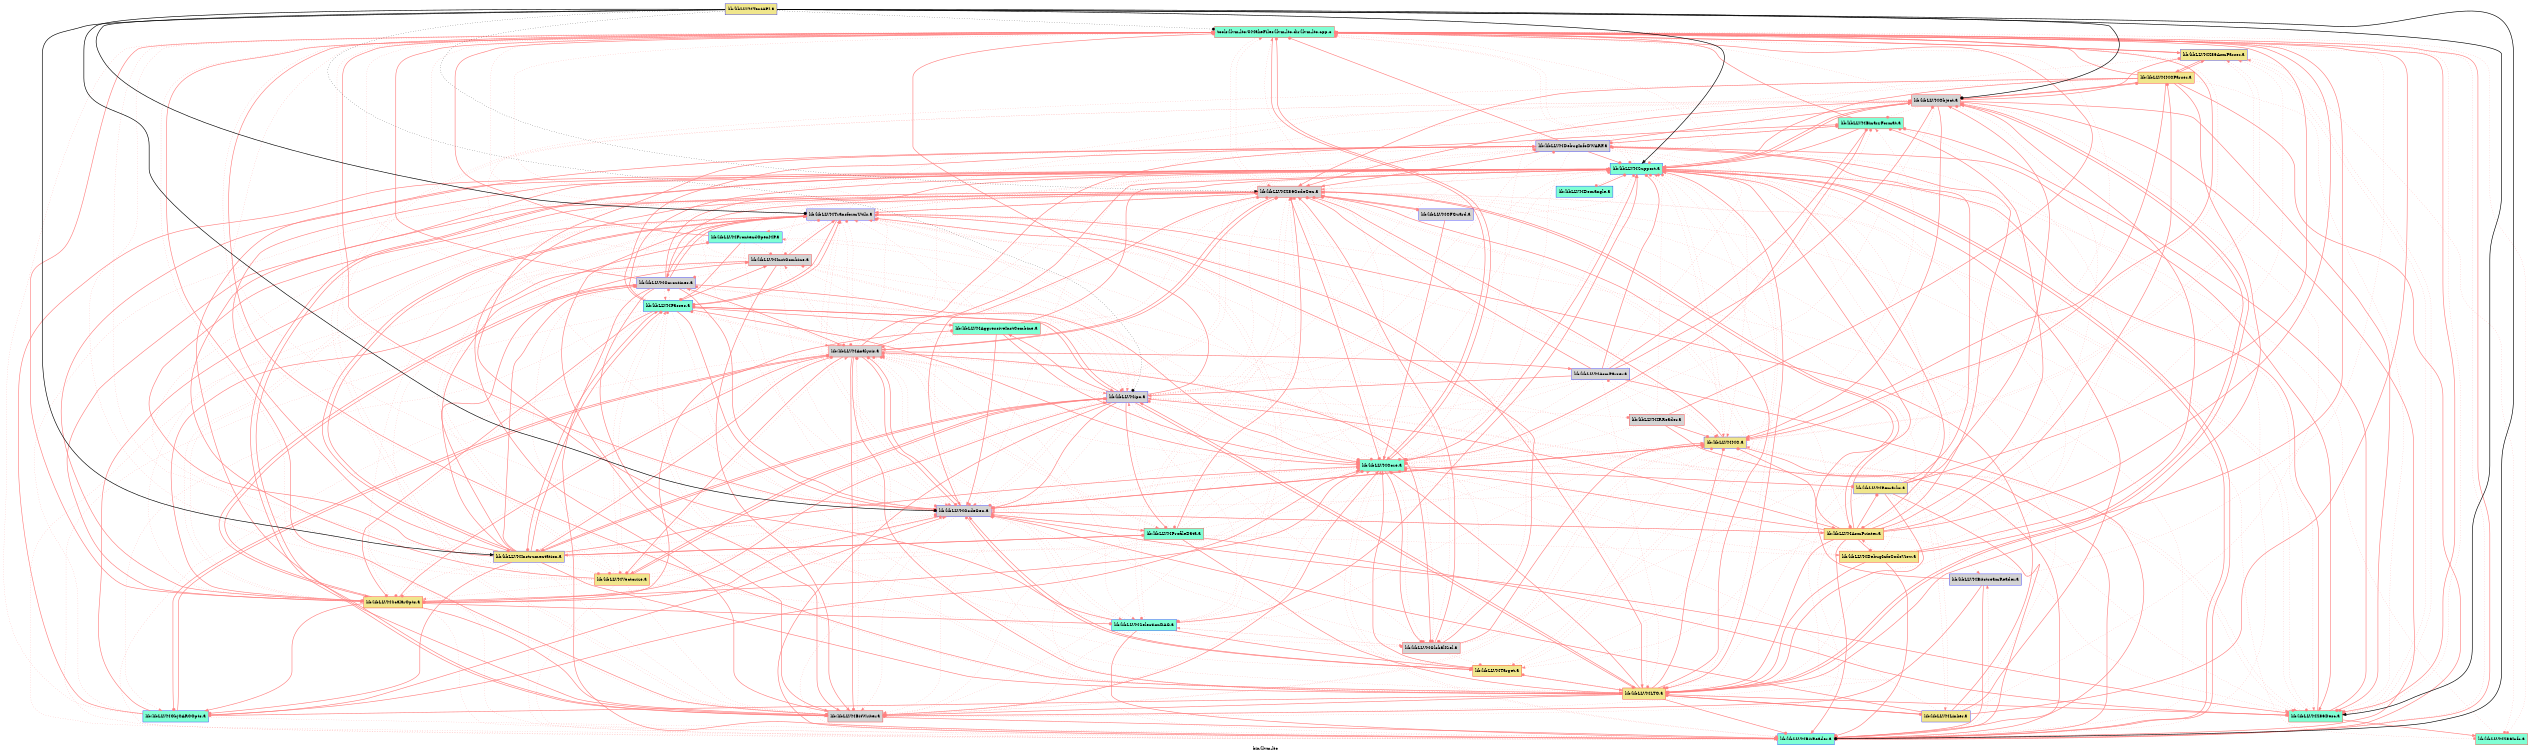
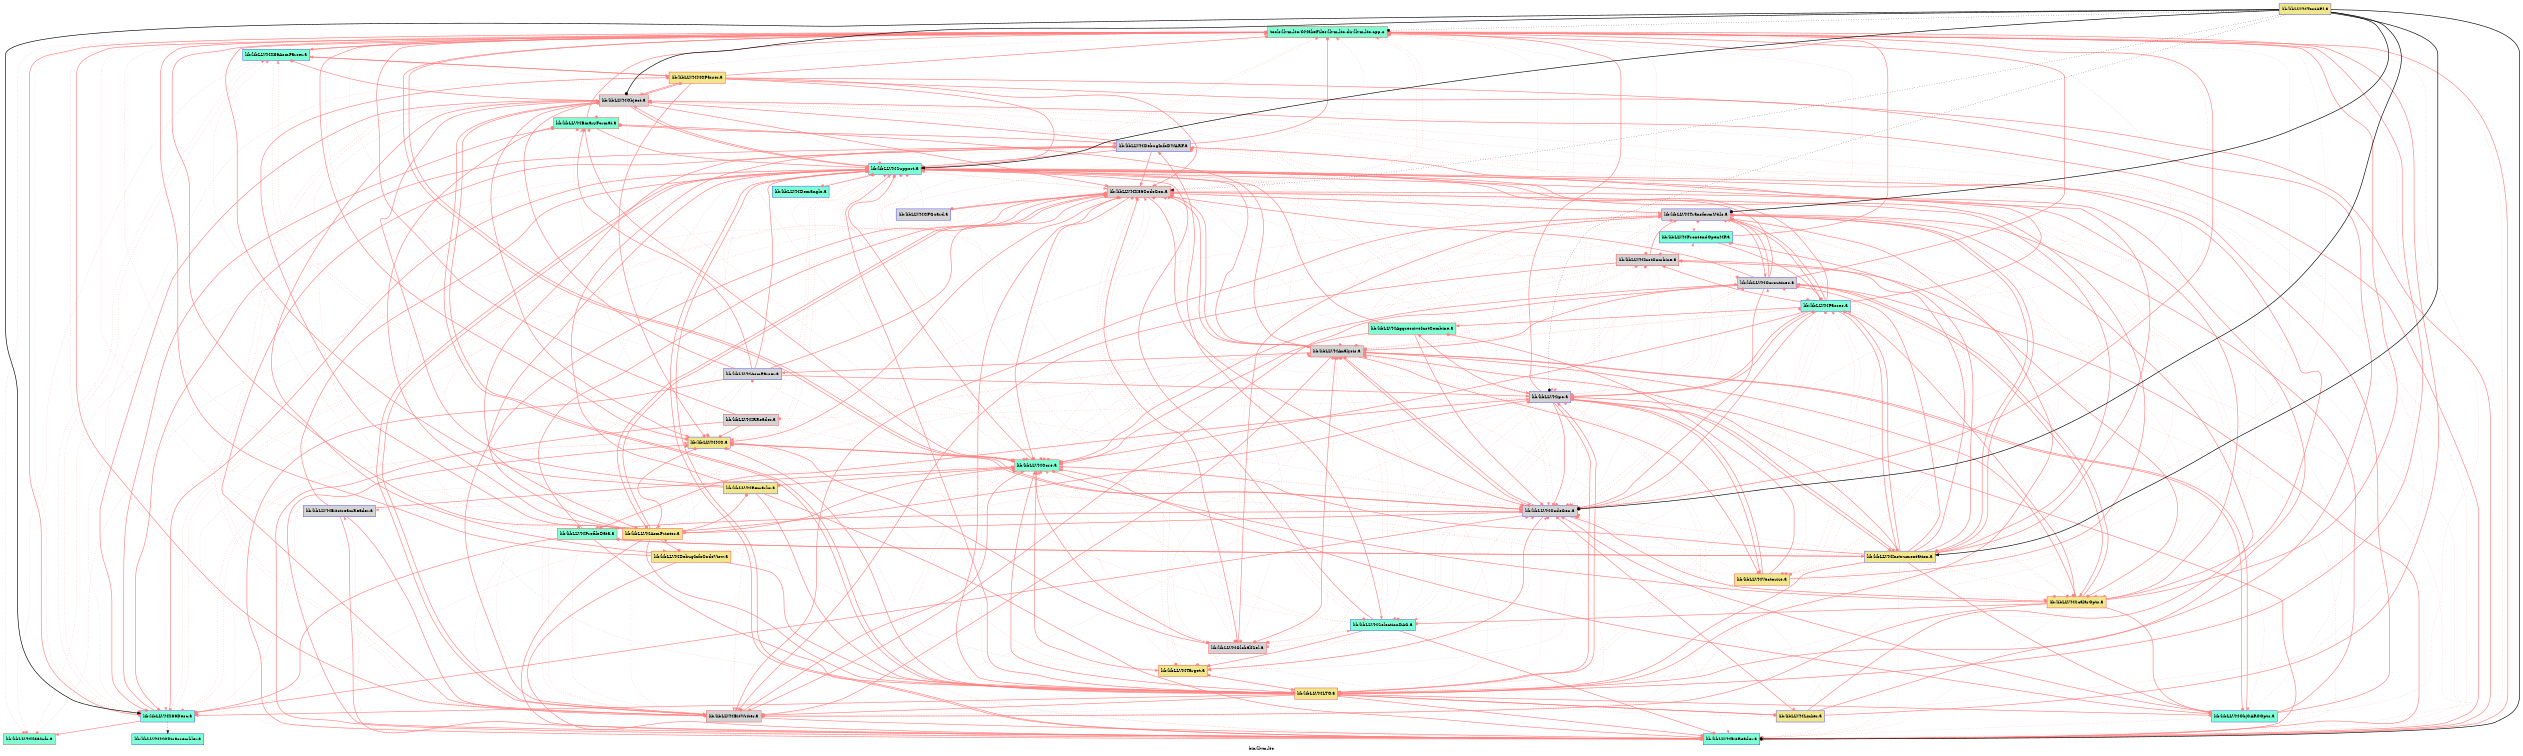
  digraph {
    label="bin/llvm-lto"
    node [color=blue fillcolor=aquamarine shape=record style=filled]
    edge [arrowhead=dot color="1.000000 0.5 1" style=dotted]
    n1 [color=red label="{tools/llvm-lto/CMakeFiles/llvm-lto.dir/llvm-lto.cpp.o}"]
-   n2 [fillcolor=khaki label="{lib/libLLVMX86AsmParser.a}"]
+   n2 [label="{lib/libLLVMX86AsmParser.a}"]
    n3 [color=red fillcolor=lightgrey label="{lib/libLLVMX86CodeGen.a}"]
-   n4 [color=red label="{lib/libLLVMX86Desc.a}"]
+   n4 [label="{lib/libLLVMX86Desc.a}"]
    n5 [color=red label="{lib/libLLVMX86Info.a}"]
    n6 [label="{lib/libLLVMBitReader.a}"]
    n7 [color=red fillcolor=lightgrey label="{lib/libLLVMBitWriter.a}"]
    n8 [fillcolor=lightgrey label="{lib/libLLVMCodeGen.a}"]
    n9 [color=red label="{lib/libLLVMCore.a}"]
    n10 [color=red fillcolor=khaki label="{lib/libLLVMLTO.a}"]
    n11 [fillcolor=khaki label="{lib/libLLVMMC.a}"]
    n12 [label="{lib/libLLVMSupport.a}"]
    n13 [color=red fillcolor=khaki label="{lib/libLLVMMCParser.a}"]
    n14 [color=red fillcolor=khaki label="{lib/libLLVMAsmPrinter.a}"]
    n15 [color=red fillcolor=khaki label="{lib/libLLVMTarget.a}"]
    n16 [label="{lib/libLLVMSelectionDAG.a}"]
    n17 [color=red fillcolor=lightgrey label="{lib/libLLVMAnalysis.a}"]
    n18 [color=red fillcolor=lightgrey label="{lib/libLLVMGlobalISel.a}"]
    n19 [fillcolor=lightgrey label="{lib/libLLVMCFGuard.a}"]
    n20 [color=red label="{lib/libLLVMProfileData.a}"]
    n21 [fillcolor=lightgrey label="{lib/libLLVMTransformUtils.a}"]
+   n22 [label="{lib/libLLVMMCDisassembler.a}"]
    n23 [color=red label="{lib/libLLVMBinaryFormat.a}"]
    n24 [fillcolor=lightgrey label="{lib/libLLVMBitstreamReader.a}"]
    n25 [color=red fillcolor=lightgrey label="{lib/libLLVMObject.a}"]
    n26 [color=red fillcolor=khaki label="{lib/libLLVMScalarOpts.a}"]
    n27 [fillcolor=khaki label="{lib/libLLVMRemarks.a}"]
    n28 [fillcolor=lightgrey label="{lib/libLLVMipo.a}"]
    n29 [fillcolor=khaki label="{lib/libLLVMLinker.a}"]
    n30 [label="{lib/libLLVMPasses.a}"]
    n31 [label="{lib/libLLVMObjCARCOpts.a}"]
    n32 [label="{lib/libLLVMDemangle.a}"]
    n33 [fillcolor=lightgrey label="{lib/libLLVMDebugInfoDWARF.a}"]
    n34 [color=red fillcolor=khaki label="{lib/libLLVMDebugInfoCodeView.a}"]
    n35 [fillcolor=khaki label="{lib/libLLVMInstrumentation.a}"]
    n36 [fillcolor=lightgrey label="{lib/libLLVMCoroutines.a}"]
    n37 [color=red fillcolor=lightgrey label="{lib/libLLVMInstCombine.a}"]
    n38 [color=red fillcolor=khaki label="{lib/libLLVMVectorize.a}"]
    n39 [fillcolor=lightgrey label="{lib/libLLVMAsmParser.a}"]
    n40 [label="{lib/libLLVMFrontendOpenMP.a}"]
    n41 [color=red fillcolor=lightgrey label="{lib/libLLVMIRReader.a}"]
    n42 [color=red label="{lib/libLLVMAggressiveInstCombine.a}"]
    n43 [fillcolor=khaki label="{lib/libLLVMTextAPI.a}"]
    n1 -> n2 [arrowhead=normal style=bold]
    n1 -> n3 [arrowhead=normal]
    n1 -> n4 [style=bold]
    n1 -> n5
    n1 -> n6 [arrowhead=normal]
    n1 -> n7
    n1 -> n8
    n1 -> n9 [arrowhead=normal style=bold]
    n1 -> n10
    n1 -> n11 [style=bold]
    n1 -> n12
    n2 -> n1 [style=bold]
    n2 -> n4
    n2 -> n5
    n2 -> n11 [arrowhead=normal]
    n2 -> n12
    n2 -> n13 [arrowhead=normal style=bold]
    n3 -> n1 [arrowhead=normal]
    n3 -> n4
    n3 -> n5
    n3 -> n8 [arrowhead=normal style=bold]
    n3 -> n9 [style=bold]
    n3 -> n11 [arrowhead=normal]
    n3 -> n12 [arrowhead=normal]
    n3 -> n14 [style=bold]
    n3 -> n15
    n3 -> n16
    n3 -> n17 [arrowhead=normal style=bold]
    n3 -> n18
    n3 -> n19 [style=bold]
    n3 -> n20
    n3 -> n21 [arrowhead=normal style=bold]
    n4 -> n1
    n4 -> n2 [arrowhead=normal]
    n4 -> n3 [arrowhead=normal]
    n4 -> n5 [arrowhead=normal style=bold]
    n4 -> n11 [arrowhead=normal]
    n4 -> n12 [arrowhead=normal style=bold]
+   n4 -> n22 [arrowhead=normal color=""]
    n4 -> n23 [style=bold]
    n5 -> n12 [arrowhead=normal]
    n6 -> n1 [arrowhead=normal style=bold]
    n6 -> n3 [arrowhead=normal]
    n6 -> n9 [arrowhead=normal]
    n6 -> n12 [arrowhead=normal style=bold]
    n6 -> n24 [arrowhead=normal]
    n7 -> n1 [style=bold]
    n7 -> n3 [style=bold]
    n7 -> n6 [style=bold]
    n7 -> n9 [arrowhead=normal style=bold]
    n7 -> n11
    n7 -> n12 [style=bold]
    n7 -> n17
    n7 -> n25 [arrowhead=normal]
    n8 -> n1 [arrowhead=normal style=bold]
    n8 -> n3
    n8 -> n4 [style=bold]
    n8 -> n6 [arrowhead=normal]
    n8 -> n7 [arrowhead=normal]
    n8 -> n9 [arrowhead=normal]
    n8 -> n11 [style=bold]
    n8 -> n12 [arrowhead=normal]
    n8 -> n14 [arrowhead=normal style=bold]
    n8 -> n15 [arrowhead=normal style=bold]
    n8 -> n17 [style=bold]
    n8 -> n20 [arrowhead=normal style=bold]
    n8 -> n21 [arrowhead=normal]
    n8 -> n26 [style=bold]
    n9 -> n1 [style=bold]
    n9 -> n3
    n9 -> n4
    n9 -> n6
    n9 -> n7
    n9 -> n8 [arrowhead=normal]
    n9 -> n12 [arrowhead=normal style=bold]
    n9 -> n18 [style=bold]
    n9 -> n23
    n9 -> n27 [style=bold]
    n10 -> n1 [arrowhead=normal style=bold]
    n10 -> n3 [style=bold]
    n10 -> n4 [arrowhead=normal style=bold]
    n10 -> n6 [style=bold]
    n10 -> n7 [arrowhead=normal style=bold]
    n10 -> n8
    n10 -> n9 [arrowhead=normal style=bold]
    n10 -> n11 [style=bold]
    n10 -> n12 [arrowhead=normal style=bold]
    n10 -> n15
    n10 -> n17
    n10 -> n21
    n10 -> n23
    n10 -> n25 [style=bold]
    n10 -> n28 [arrowhead=normal style=bold]
    n10 -> n29 [style=bold]
    n10 -> n30
    n10 -> n31 [style=bold]
    n11 -> n1
    n11 -> n2 [arrowhead=normal]
    n11 -> n3 [style=bold]
    n11 -> n4 [arrowhead=normal]
    n11 -> n6 [style=bold]
    n11 -> n7 [arrowhead=normal]
    n11 -> n8 [arrowhead=normal style=bold]
    n11 -> n9
    n11 -> n12 [arrowhead=normal]
    n11 -> n23 [arrowhead=normal]
    n12 -> n1
    n12 -> n3 [arrowhead=normal]
    n12 -> n4 [arrowhead=normal]
    n12 -> n6 [arrowhead=normal style=bold]
    n12 -> n7 [arrowhead=normal style=bold]
    n12 -> n8 [arrowhead=normal]
    n12 -> n9
    n12 -> n10
    n12 -> n11 [arrowhead=normal]
    n12 -> n14 [style=bold]
    n12 -> n25 [arrowhead=normal style=bold]
    n12 -> n32
    n13 -> n1 [style=bold]
    n13 -> n2 [arrowhead=normal style=bold]
    n13 -> n3 [arrowhead=normal style=bold]
    n13 -> n4
    n13 -> n6 [style=bold]
    n13 -> n8 [arrowhead=normal]
    n13 -> n9
    n13 -> n10 [arrowhead=normal style=bold]
    n13 -> n11 [style=bold]
    n13 -> n12 [arrowhead=normal style=bold]
    n13 -> n25 [arrowhead=normal style=bold]
    n14 -> n1 [arrowhead=normal style=bold]
    n14 -> n2 [arrowhead=normal]
    n14 -> n3 [arrowhead=normal style=bold]
    n14 -> n4 [arrowhead=normal]
    n14 -> n6 [arrowhead=normal style=bold]
    n14 -> n7
    n14 -> n8 [arrowhead=normal]
    n14 -> n9 [style=bold]
    n14 -> n10 [style=bold]
    n14 -> n11 [style=bold]
    n14 -> n12 [arrowhead=normal]
    n14 -> n13 [style=bold]
    n14 -> n15 [arrowhead=normal]
    n14 -> n17
    n14 -> n23 [style=bold]
    n14 -> n25
    n14 -> n27 [style=bold]
    n14 -> n33 [style=bold]
    n14 -> n34 [style=bold]
    n15 -> n3
-   n15 -> n8 [arrowhead=normal style=bold]
+   n15 -> n8 [arrowhead=normal]
    n15 -> n9 [arrowhead=normal style=bold]
    n15 -> n10 [arrowhead=normal style=bold]
    n15 -> n11
    n15 -> n12
    n15 -> n17
    n16 -> n1
    n16 -> n3 [arrowhead=normal]
    n16 -> n6 [style=bold]
    n16 -> n7
    n16 -> n8 [arrowhead=normal]
    n16 -> n9 [arrowhead=normal]
    n16 -> n11 [arrowhead=normal]
    n16 -> n12 [arrowhead=normal style=bold]
    n16 -> n15 [style=bold]
    n16 -> n17
    n16 -> n18 [arrowhead=normal]
    n16 -> n21
    n16 -> n33 [arrowhead=normal style=bold]
    n17 -> n1
    n17 -> n3 [style=bold]
    n17 -> n6
    n17 -> n7 [style=bold]
    n17 -> n8 [style=bold]
    n17 -> n9
-   n17 -> n10 [style=bold]
    n17 -> n12 [arrowhead=normal style=bold]
    n17 -> n16 [arrowhead=normal]
    n17 -> n18 [style=bold]
    n17 -> n20 [arrowhead=normal]
    n17 -> n21
    n17 -> n23 [style=bold]
    n17 -> n25
    n17 -> n26
    n17 -> n28 [arrowhead=normal]
    n17 -> n30
    n17 -> n31 [style=bold]
    n17 -> n33
    n17 -> n35
    n17 -> n36 [arrowhead=normal style=bold]
    n17 -> n37 [arrowhead=normal]
    n17 -> n38 [style=bold]
    n17 -> n39 [arrowhead=normal style=bold]
    n18 -> n1 [arrowhead=normal]
    n18 -> n3 [arrowhead=normal style=bold]
    n18 -> n8 [arrowhead=normal]
    n18 -> n9 [arrowhead=normal]
    n18 -> n11 [arrowhead=normal style=bold]
    n18 -> n12
    n18 -> n15
    n18 -> n16 [arrowhead=normal]
    n18 -> n17
    n18 -> n21 [arrowhead=normal style=bold]
    n19 -> n3 [arrowhead=normal style=bold]
-   n19 -> n9 [arrowhead=normal style=bold]
+   n24 -> n9 [arrowhead=normal style=bold]
    n19 -> n12
    n20 -> n1 [arrowhead=normal]
    n20 -> n3 [style=bold]
    n20 -> n4 [style=bold]
    n20 -> n6 [arrowhead=normal]
    n20 -> n7 [arrowhead=normal]
    n20 -> n8
    n20 -> n9
    n20 -> n10 [arrowhead=normal style=bold]
    n20 -> n11 [arrowhead=normal]
    n20 -> n12
    n20 -> n17 [arrowhead=normal]
    n20 -> n28 [arrowhead=normal]
    n20 -> n34 [arrowhead=normal]
    n20 -> n35 [arrowhead=normal style=bold]
    n21 -> n1 [arrowhead=normal]
    n21 -> n3
    n21 -> n6
    n21 -> n7 [arrowhead=normal style=bold]
    n21 -> n8 [arrowhead=normal]
    n21 -> n9
    n21 -> n10 [arrowhead=normal style=bold]
    n21 -> n12
    n21 -> n14 [arrowhead=normal]
    n21 -> n16
    n21 -> n17
    n21 -> n18
    n21 -> n25
    n21 -> n26 [arrowhead=normal]
    n21 -> n28 [arrowhead=normal]
    n21 -> n30 [style=bold]
    n21 -> n33 [arrowhead=normal]
    n21 -> n35 [style=bold]
    n21 -> n36 [arrowhead=normal style=bold]
    n21 -> n37
    n21 -> n38
    n21 -> n40 [arrowhead=normal]
    n23 -> n1 [style=bold]
    n23 -> n9 [style=bold]
    n23 -> n12 [arrowhead=normal style=bold]
    n23 -> n33
    n24 -> n1 [arrowhead=normal]
    n24 -> n6 [arrowhead=normal style=bold]
    n24 -> n7 [style=bold]
    n24 -> n12 [style=bold]
    n25 -> n1 [arrowhead=normal]
    n25 -> n2 [style=bold]
    n25 -> n3 [arrowhead=normal style=bold]
    n25 -> n4 [style=bold]
    n25 -> n6 [arrowhead=normal style=bold]
    n25 -> n7
    n25 -> n8
    n25 -> n9 [arrowhead=normal]
    n25 -> n10 [arrowhead=normal style=bold]
    n25 -> n11 [arrowhead=normal style=bold]
    n25 -> n12 [style=bold]
    n25 -> n13 [style=bold]
    n25 -> n23
    n26 -> n1 [arrowhead=normal style=bold]
    n26 -> n3 [arrowhead=normal style=bold]
    n26 -> n6 [arrowhead=normal]
    n26 -> n7 [style=bold]
    n26 -> n8
    n26 -> n9 [style=bold]
    n26 -> n12 [arrowhead=normal style=bold]
    n26 -> n16 [style=bold]
    n26 -> n17 [style=bold]
    n26 -> n21
-   n26 -> n28 [arrowhead=normal style=bold]
+   n26 -> n28 [arrowhead=normal]
    n26 -> n30 [arrowhead=normal]
    n26 -> n31 [arrowhead=normal style=bold]
    n26 -> n36 [arrowhead=normal style=bold]
    n27 -> n1 [arrowhead=normal style=bold]
    n27 -> n6 [style=bold]
    n27 -> n7 [arrowhead=normal]
    n27 -> n8 [arrowhead=normal]
    n27 -> n10 [style=bold]
    n27 -> n12
    n27 -> n24 [arrowhead=normal]
    n27 -> n25 [arrowhead=normal style=bold]
    n27 -> n33 [arrowhead=normal style=bold]
    n28 -> n1 [style=bold]
    n28 -> n3 [arrowhead=normal]
    n28 -> n6 [arrowhead=normal style=bold]
    n28 -> n7 [arrowhead=normal]
    n28 -> n8 [style=bold]
    n28 -> n9
    n28 -> n10 [style=bold]
    n28 -> n12 [arrowhead=normal]
    n28 -> n14 [arrowhead=normal style=bold]
    n28 -> n16 [arrowhead=normal]
    n28 -> n17
    n28 -> n18
    n28 -> n20 [style=bold]
    n28 -> n21 [arrowhead=normal]
    n28 -> n25 [arrowhead=normal]
    n28 -> n26
    n28 -> n29 [arrowhead=normal]
    n28 -> n30 [style=bold]
    n28 -> n33
    n28 -> n35 [arrowhead=normal style=bold]
    n28 -> n36
    n28 -> n37
    n28 -> n38 [arrowhead=normal style=bold]
    n28 -> n40 [arrowhead=normal]
    n28 -> n41
    n28 -> n42 [arrowhead=normal style=bold]
    n29 -> n1 [style=bold]
    n29 -> n3
    n29 -> n8 [style=bold]
    n29 -> n9
    n29 -> n10 [style=bold]
    n29 -> n12 [arrowhead=normal style=bold]
    n29 -> n21 [arrowhead=normal style=bold]
    n29 -> n25 [arrowhead=normal]
    n29 -> n28 [arrowhead=normal]
    n30 -> n1 [arrowhead=normal]
    n30 -> n3 [arrowhead=normal]
    n30 -> n6
    n30 -> n8 [arrowhead=normal style=bold]
    n30 -> n9 [style=bold]
    n30 -> n10 [arrowhead=normal]
    n30 -> n12 [style=bold]
    n30 -> n15 [arrowhead=normal]
    n30 -> n17 [arrowhead=normal]
    n30 -> n21 [arrowhead=normal style=bold]
    n30 -> n26 [style=bold]
    n30 -> n28 [arrowhead=normal style=bold]
    n30 -> n31 [arrowhead=normal]
    n30 -> n33 [arrowhead=normal style=bold]
    n30 -> n35 [style=bold]
    n30 -> n36
    n30 -> n37 [arrowhead=normal style=bold]
    n30 -> n38
    n30 -> n42 [arrowhead=normal style=bold]
    n31 -> n1
    n31 -> n3
    n31 -> n6 [arrowhead=normal]
    n31 -> n8 [arrowhead=normal style=bold]
    n31 -> n9 [arrowhead=normal style=bold]
    n31 -> n12 [style=bold]
    n31 -> n17 [style=bold]
    n31 -> n21 [style=bold]
    n32 -> n12 [style=bold]
    n33 -> n1 [style=bold]
    n33 -> n3 [arrowhead=normal style=bold]
    n33 -> n4 [arrowhead=normal style=bold]
    n33 -> n6 [arrowhead=normal]
    n33 -> n7 [style=bold]
    n33 -> n8
    n33 -> n9
    n33 -> n10
    n33 -> n11 [arrowhead=normal]
    n33 -> n12 [style=bold]
    n33 -> n23 [style=bold]
    n33 -> n25 [arrowhead=normal style=bold]
    n34 -> n1 [style=bold]
    n34 -> n3 [arrowhead=normal]
    n34 -> n6 [style=bold]
    n34 -> n9
    n34 -> n10 [arrowhead=normal style=bold]
    n34 -> n12 [arrowhead=normal]
    n34 -> n14 [arrowhead=normal]
    n34 -> n25 [arrowhead=normal style=bold]
    n34 -> n28
    n35 -> n1 [arrowhead=normal]
    n35 -> n3 [style=bold]
    n35 -> n6
    n35 -> n7
    n35 -> n8
    n35 -> n9 [arrowhead=normal style=bold]
    n35 -> n10 [arrowhead=normal style=bold]
    n35 -> n11
    n35 -> n12 [arrowhead=normal style=bold]
    n35 -> n17 [style=bold]
    n35 -> n20 [style=bold]
    n35 -> n21 [arrowhead=normal style=bold]
    n35 -> n26
    n35 -> n28 [arrowhead=normal style=bold]
    n35 -> n30 [style=bold]
    n35 -> n31 [style=bold]
    n35 -> n36 [style=bold]
    n35 -> n37 [arrowhead=normal style=bold]
    n35 -> n38
    n35 -> n40 [style=bold]
    n36 -> n1 [arrowhead=normal style=bold]
    n36 -> n3 [style=bold]
    n36 -> n6 [arrowhead=normal style=bold]
    n36 -> n7 [arrowhead=normal style=bold]
    n36 -> n8 [style=bold]
    n36 -> n9 [arrowhead=normal style=bold]
    n36 -> n12 [arrowhead=normal style=bold]
    n36 -> n17 [arrowhead=normal]
    n36 -> n21 [arrowhead=normal style=bold]
    n36 -> n26 [arrowhead=normal style=bold]
    n36 -> n28
    n36 -> n30 [arrowhead=normal]
    n37 -> n1 [arrowhead=normal]
    n37 -> n3
    n37 -> n6 [arrowhead=normal]
    n37 -> n7 [arrowhead=normal style=bold]
    n37 -> n8 [arrowhead=normal]
    n37 -> n9
    n37 -> n12 [arrowhead=normal]
    n37 -> n16 [arrowhead=normal]
    n37 -> n17
    n37 -> n18
    n37 -> n21 [arrowhead=normal style=bold]
    n37 -> n26 [style=bold]
    n37 -> n28 [arrowhead=normal]
    n37 -> n36
    n38 -> n1 [arrowhead=normal]
    n38 -> n3
    n38 -> n6 [arrowhead=normal]
    n38 -> n7
    n38 -> n8
    n38 -> n9
    n38 -> n12 [style=bold]
    n38 -> n17 [arrowhead=normal]
    n38 -> n18
    n38 -> n21 [arrowhead=normal]
    n38 -> n26 [arrowhead=normal]
    n38 -> n28 [style=bold]
    n38 -> n30 [arrowhead=normal]
    n38 -> n36 [arrowhead=normal]
    n38 -> n37 [arrowhead=normal]
-   n26 -> n42 [style=bold]
+   n38 -> n42 [style=bold]
    n39 -> n1 [arrowhead=normal]
    n39 -> n3 [style=bold]
    n39 -> n6 [arrowhead=normal style=bold]
    n39 -> n7 [arrowhead=normal]
    n39 -> n8
    n39 -> n9
    n39 -> n10
    n39 -> n11
    n39 -> n12 [style=bold]
    n39 -> n23 [style=bold]
    n39 -> n25 [style=bold]
    n39 -> n28 [arrowhead=normal style=bold]
    n40 -> n1 [arrowhead=normal style=bold]
    n40 -> n3 [arrowhead=normal]
    n40 -> n8 [arrowhead=normal]
    n40 -> n9
    n40 -> n21
    n40 -> n26 [arrowhead=normal]
    n40 -> n30 [style=bold]
    n40 -> n37
    n41 -> n1 [style=bold]
    n41 -> n6 [arrowhead=normal style=bold]
    n41 -> n9 [arrowhead=normal]
    n41 -> n11 [style=bold]
    n41 -> n12
    n41 -> n39
    n42 -> n3
    n42 -> n8 [arrowhead=normal style=bold]
    n42 -> n9 [arrowhead=normal style=bold]
    n42 -> n12 [style=bold]
    n42 -> n17
    n42 -> n21 [arrowhead=normal]
    n43 -> n1 [color=""]
    n43 -> n3 [arrowhead=normal color=""]
    n43 -> n4 [arrowhead=normal style=bold color=""]
    n43 -> n6 [style=bold color=""]
    n43 -> n8 [style=bold color=""]
    n43 -> n12 [arrowhead=normal style=bold color=""]
    n43 -> n21 [style=bold color=""]
    n43 -> n25 [style=bold color=""]
    n43 -> n28 [color=""]
    n43 -> n35 [arrowhead=normal style=bold color=""]
  }
